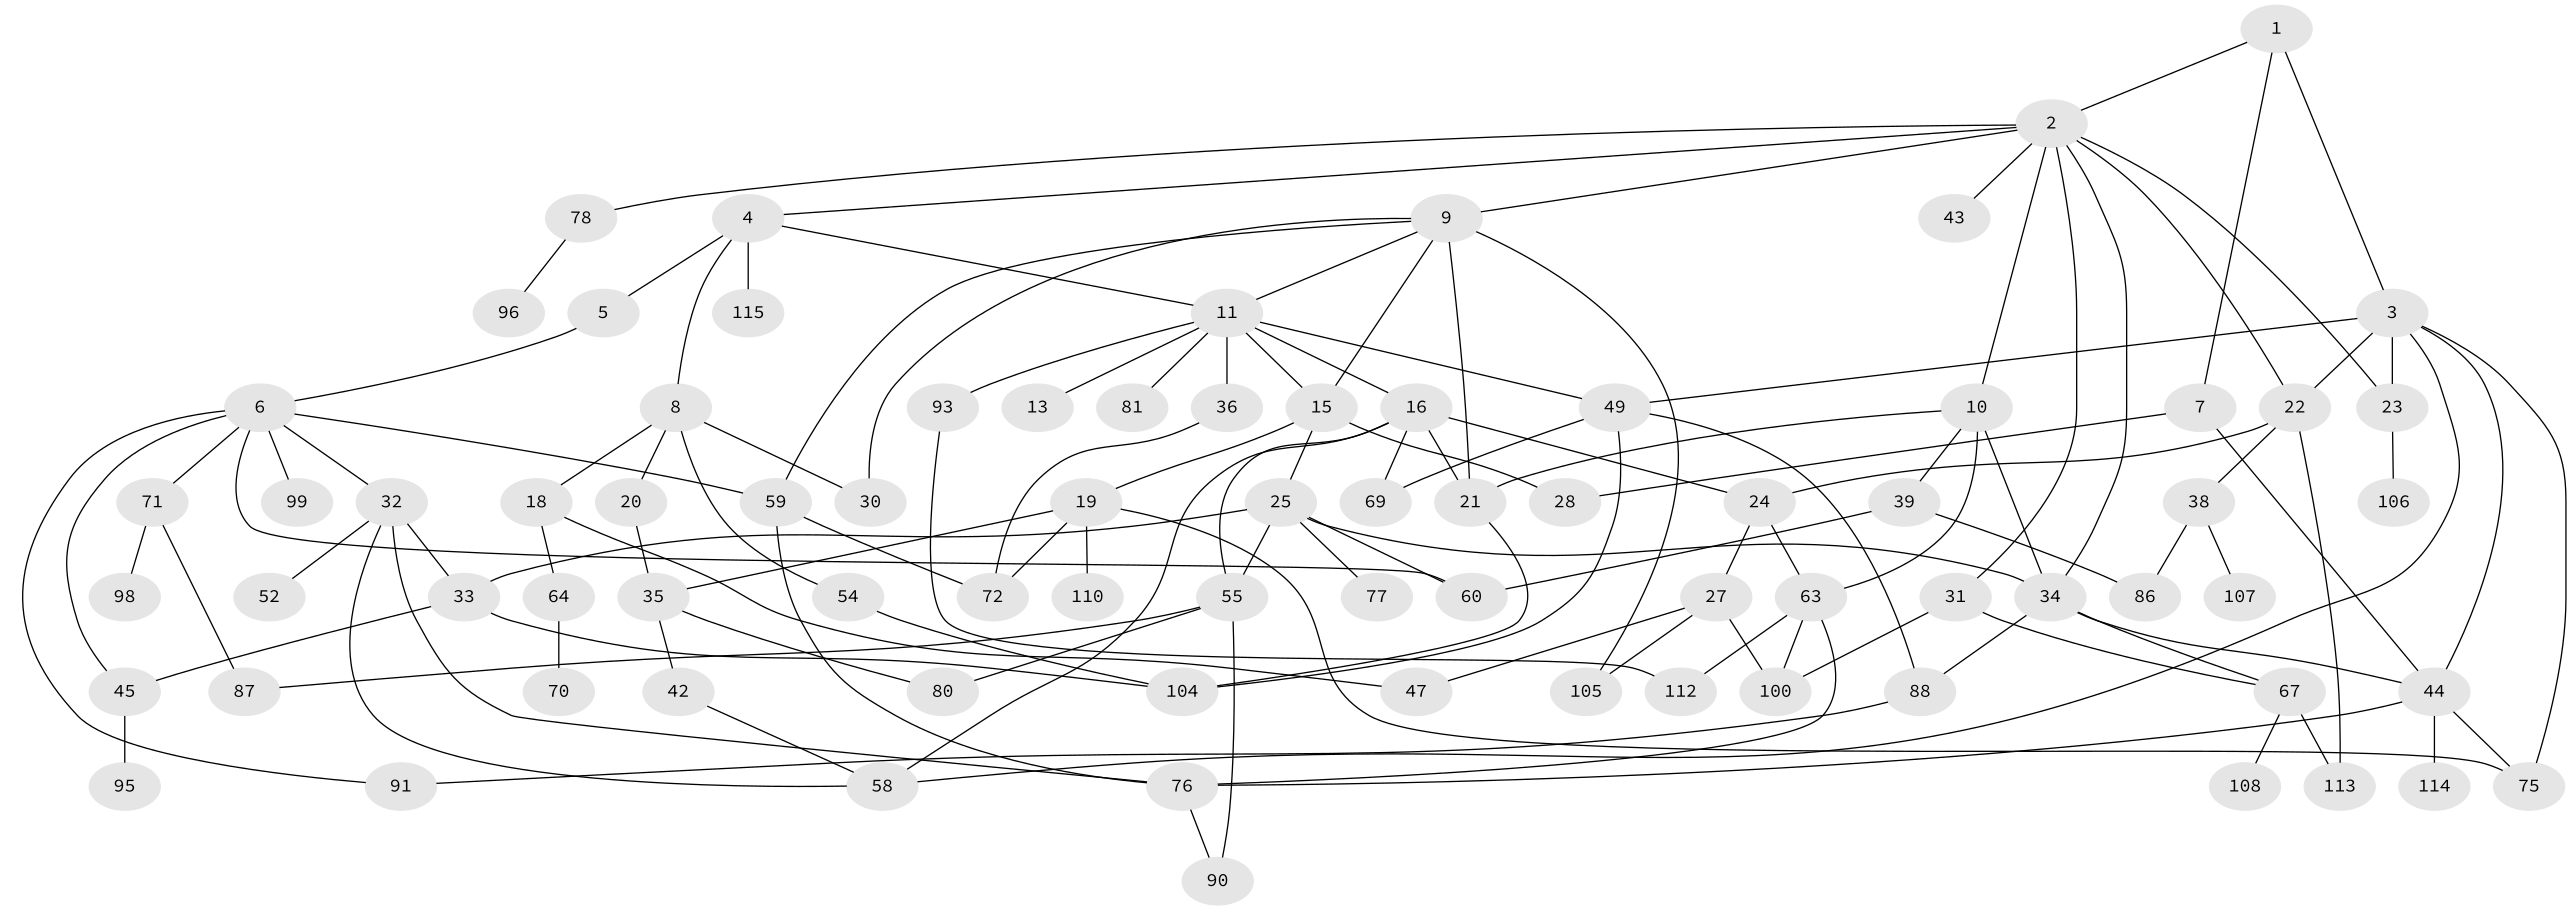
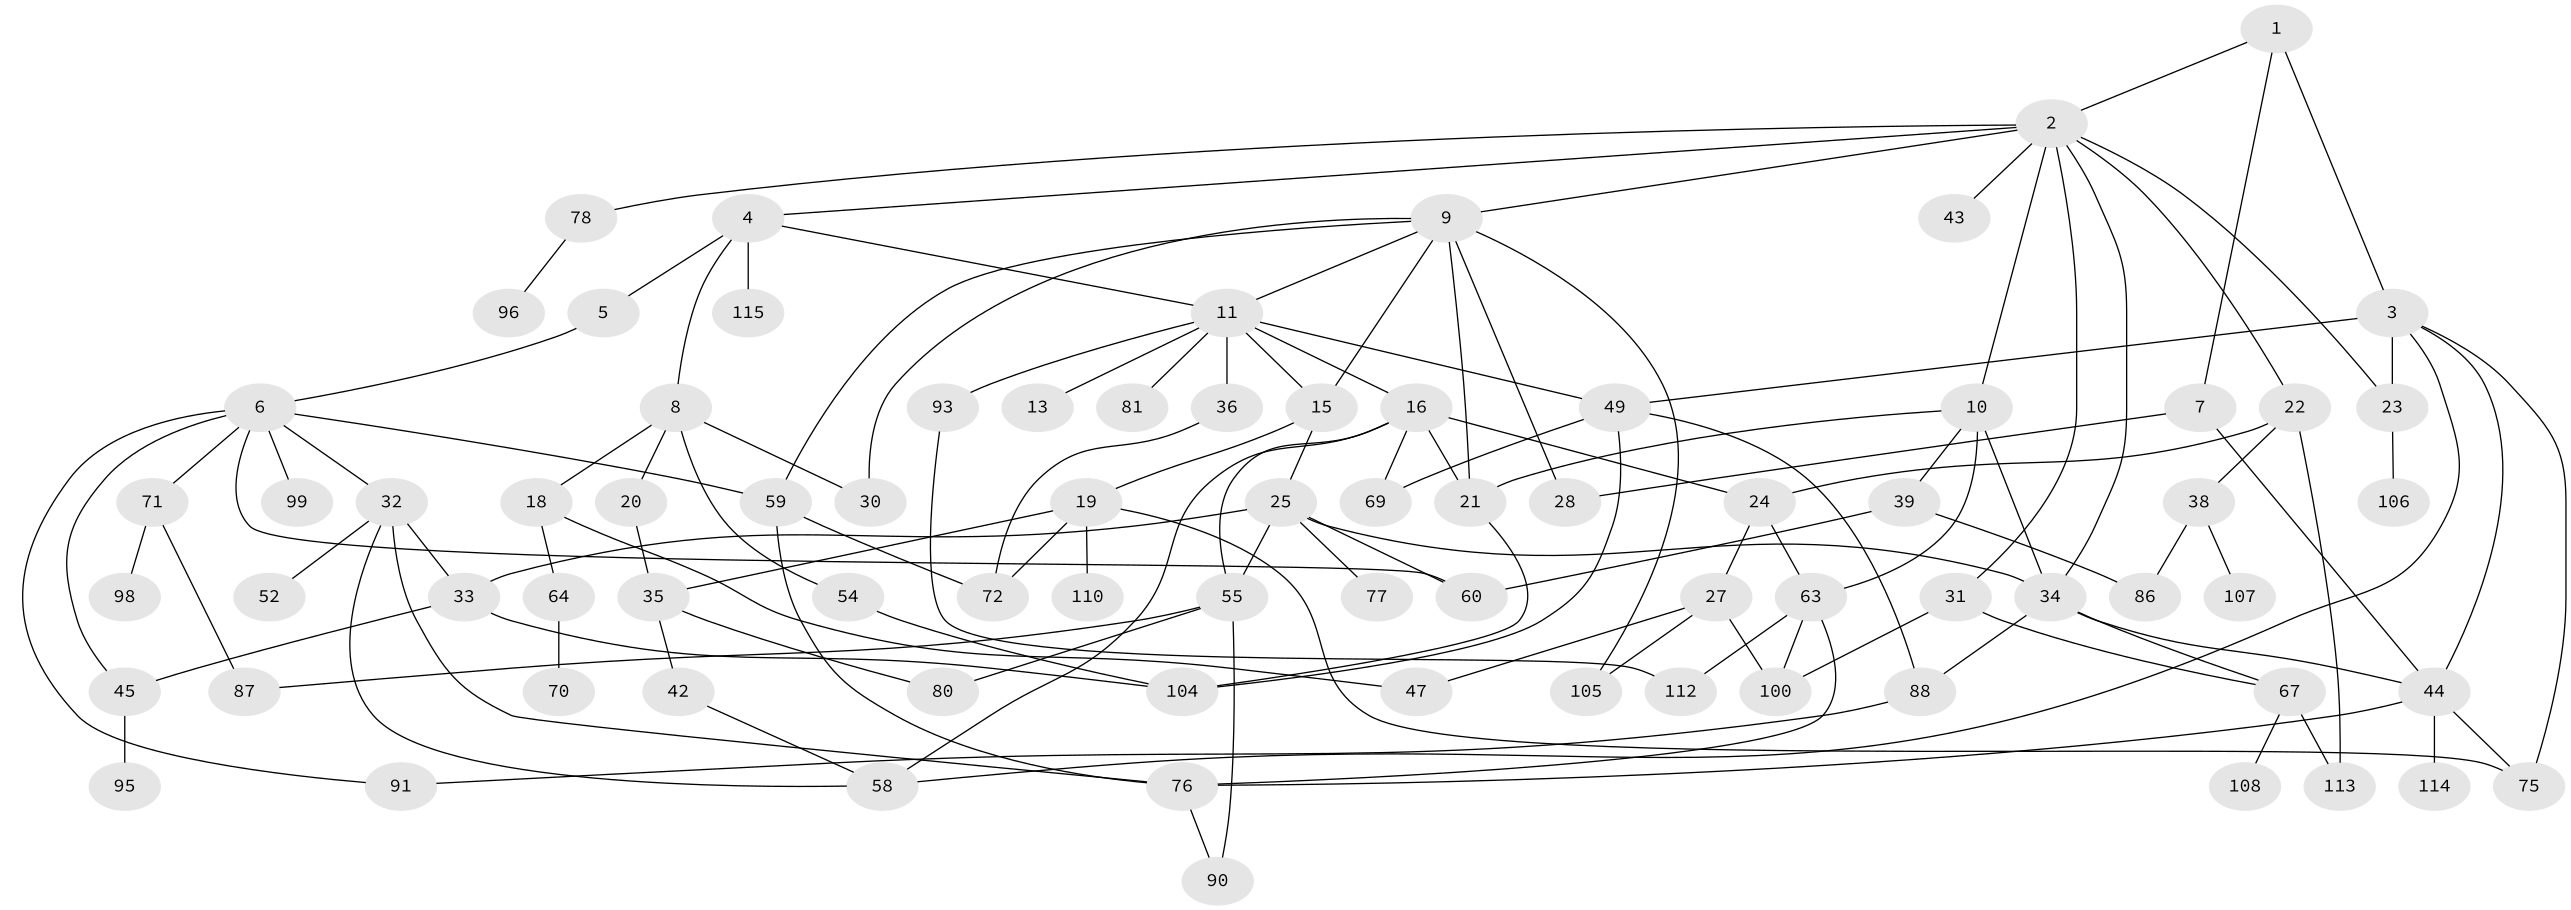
  graph {
    fontname="Source Code Pro"
    node [color=gray90 fontname="Source Code Pro" style=filled]
    edge [fontname="Source Code Pro"]
    2 [super="+17"]
    4
    9 [super="+65"]
    10 [super="+12"]
    22 [super="+85"]
    23 [super="+56"]
    31 [super="+103"]
    34 [super="+47"]
    43
    78
    1
    3 [super="+37"]
    7 [super="+51"]
    44 [super="+111"]
    49 [super="+61"]
    58 [super="+83"]
    75
    28
    5
    8 [super="+14"]
    11 [super="+26"]
    115
    59
    15
    21 [super="+46"]
    30 [super="+41"]
    105
    39
    63 [super="+82"]
    24 [super="+40"]
    38 [super="+53"]
    113
    106
    100 [super="+102"]
    67 [super="+73"]
    88
    96
    76 [super="+94"]
    114
    69
    104
    6 [super="+48"]
    18 [super="+50"]
    20
    54
    13
    16 [super="+89"]
    36
    81
    93
    32
    45
    60 [super="+62"]
    71 [super="+84"]
    91 [super="+109"]
    99
    33 [super="+74"]
    52
    95
    72
    87
    98
    64
    n64 [label=47]
    35 [super="+79"]
    19 [super="+92"]
    25 [super="+29"]
    86
    112
    55 [super="+68"]
    110
    77
    27 [super="+57"]
    80
    90
    70
    42 [super="+101"]
    107
    108
    2 -- 4
    2 -- 9
    2 -- 10
    2 -- 22
    2 -- 23
    2 -- 31
    2 -- 34
    2 -- 43
    2 -- 78
    4 -- 5
    4 -- 8
    4 -- 11
    4 -- 115
-   15 -- 28
+   9 -- 28
    9 -- 11
    9 -- 59
    9 -- 15
    9 -- 21
    9 -- 30
    9 -- 105
    10 -- 34
    10 -- 21
    10 -- 39
    10 -- 63
    22 -- 24
    22 -- 38
    22 -- 113
    23 -- 106
    31 -- 100
    31 -- 67
    34 -- 44
    34 -- 67
    34 -- 88
    78 -- 96
    1 -- 2
    1 -- 3
    1 -- 7
-   3 -- 22
    3 -- 23
    3 -- 44
    3 -- 49
    3 -- 58
    3 -- 75
    7 -- 44
    7 -- 28
    44 -- 75
    44 -- 76
    44 -- 114
    49 -- 88
    49 -- 69
    49 -- 104
    5 -- 6
    8 -- 30
    8 -- 18
    8 -- 20
    8 -- 54
    11 -- 49
    11 -- 15
    11 -- 13
    11 -- 16
    11 -- 36
    11 -- 81
    11 -- 93
    59 -- 76
    59 -- 72
    15 -- 19
    15 -- 25
    21 -- 104
    39 -- 60
    39 -- 86
    63 -- 100
    63 -- 76
    63 -- 112
    24 -- 63
    24 -- 27
    38 -- 86
    38 -- 107
    67 -- 113
    67 -- 108
    88 -- 91
    76 -- 90
    6 -- 59
    6 -- 32
    6 -- 45
    6 -- 60
    6 -- 71
    6 -- 91
    6 -- 99
    18 -- 64
    18 -- n64
    20 -- 35
    54 -- 104
    16 -- 58
    16 -- 21
    16 -- 24
    16 -- 69
    16 -- 55
    36 -- 72
    93 -- 112
    32 -- 58
    32 -- 76
    32 -- 33
    32 -- 52
    45 -- 95
    71 -- 87
    71 -- 98
    33 -- 104
    33 -- 45
    64 -- 70
    35 -- 80
    35 -- 42
    19 -- 75
    19 -- 72
    19 -- 35
    19 -- 110
    25 -- 34
    25 -- 60
    25 -- 33
    25 -- 55
    25 -- 77
    55 -- 87
    55 -- 80
    55 -- 90
    27 -- 105
    27 -- 100
    27 -- n64
    42 -- 58
  }
